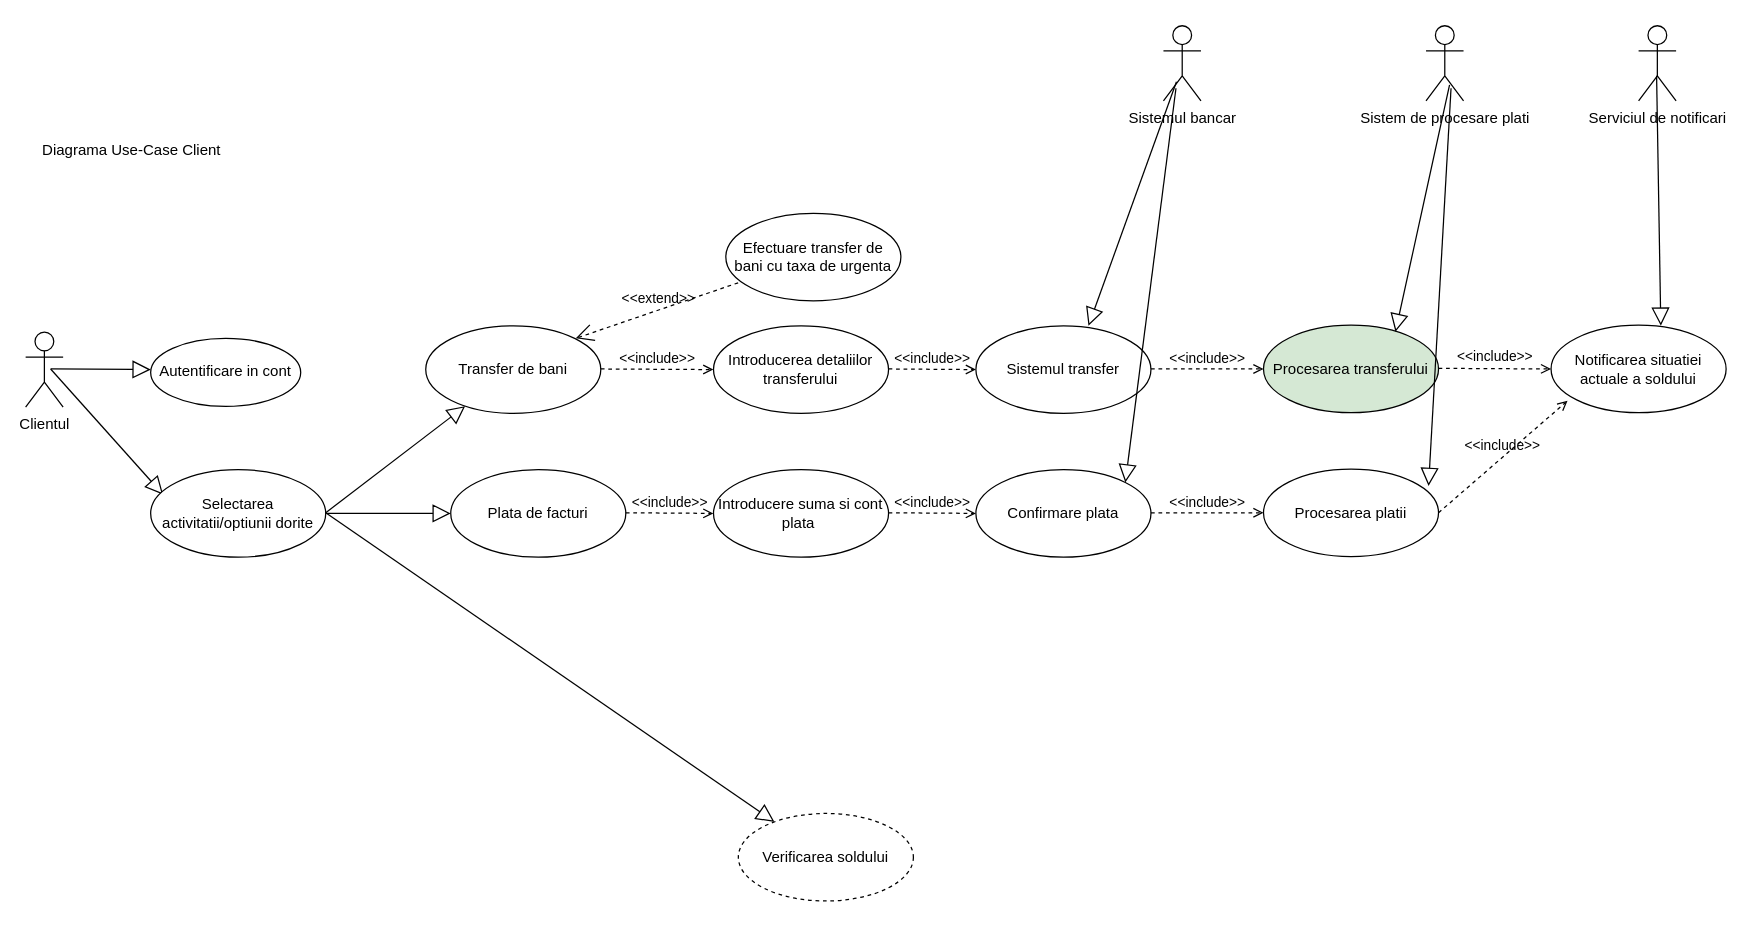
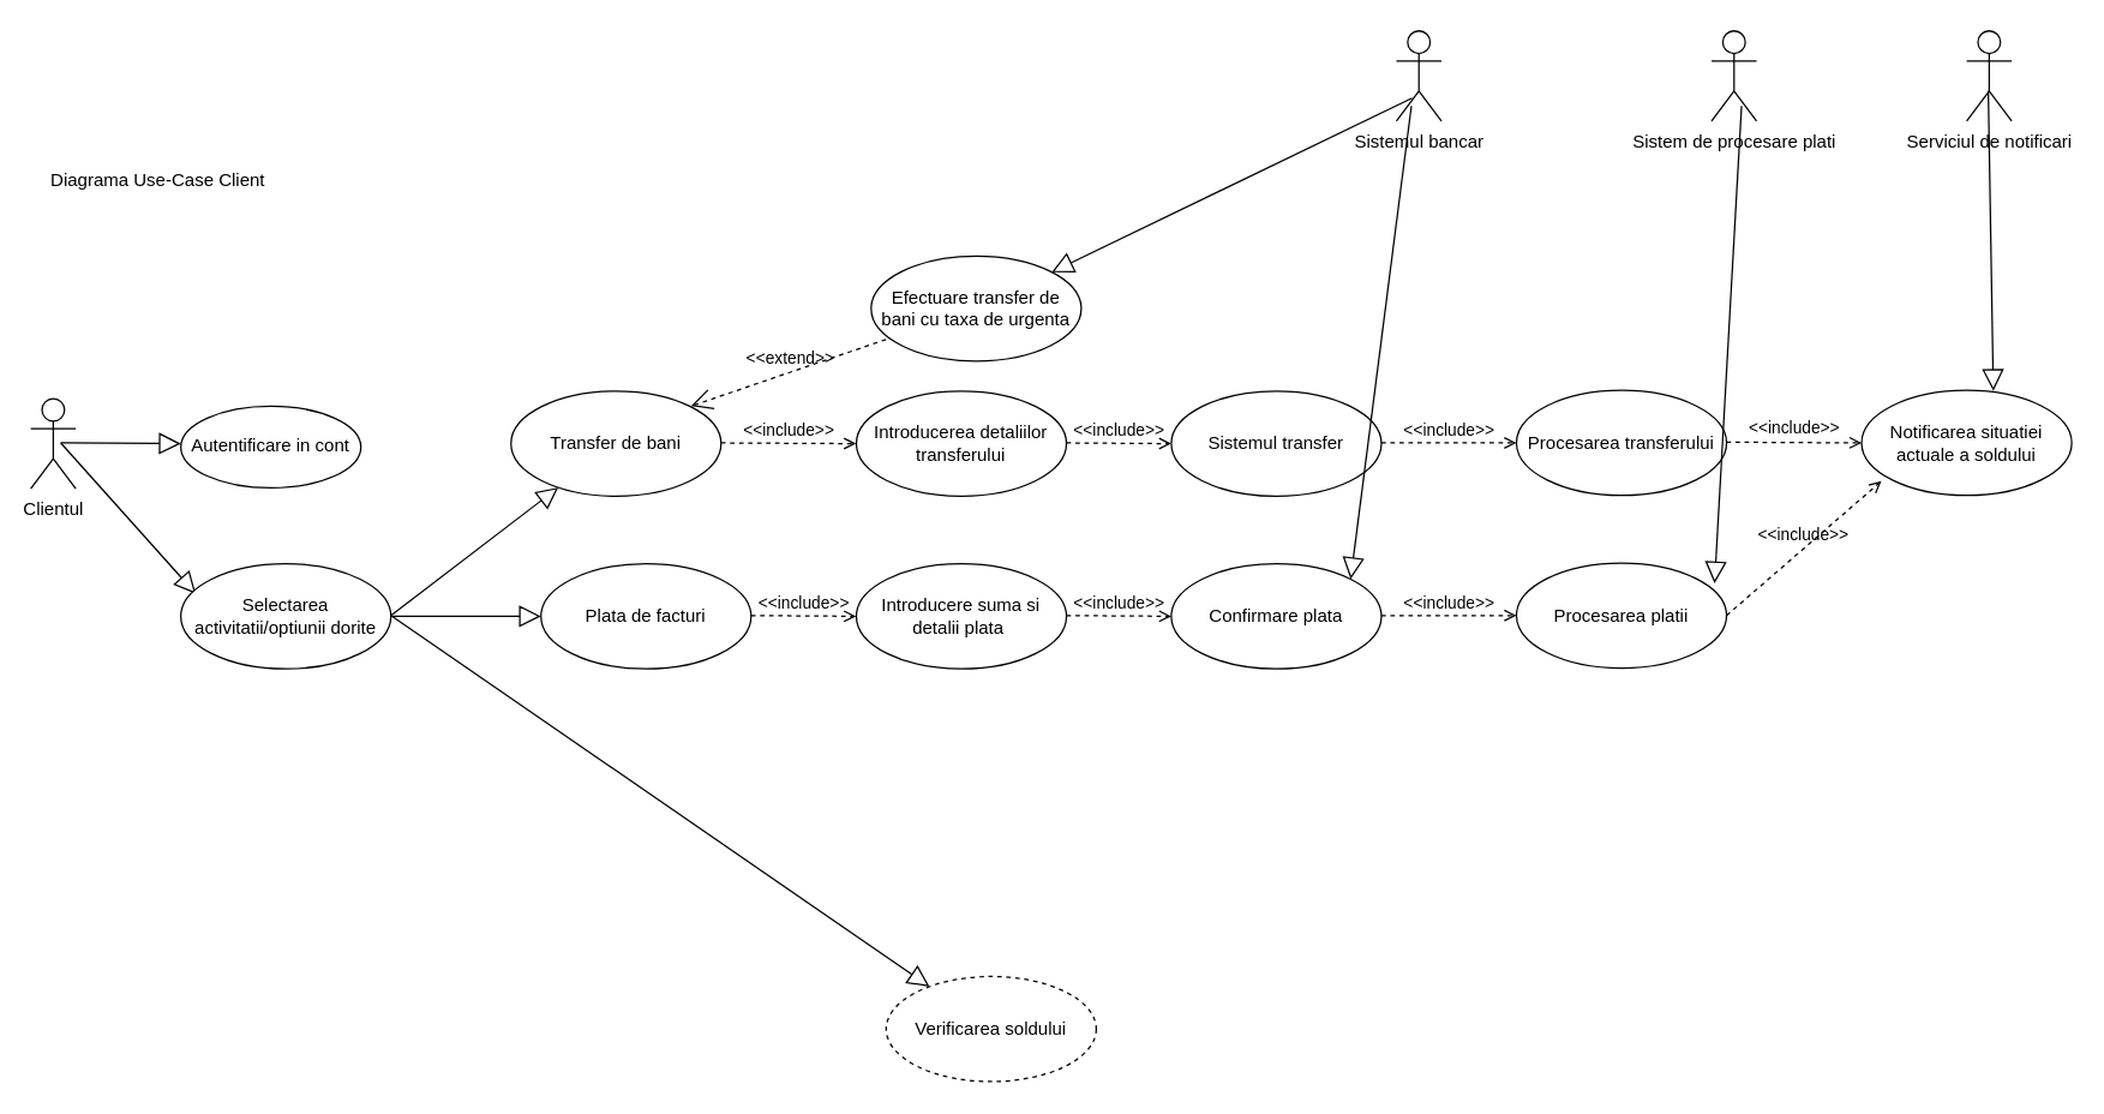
  <mxCell id="0" />
  <mxCell id="1" parent="0" />
  <mxCell id="2" value="Diagrama Use-Case Client" style="text;html=1;align=center;verticalAlign=middle;whiteSpace=wrap;rounded=0;" vertex="1" parent="1"><mxGeometry x="20" y="105" width="170" height="30" as="geometry" /></mxCell>
  <mxCell id="3" value="Introducerea detaliilor transferului" style="ellipse;whiteSpace=wrap;html=1;" vertex="1" parent="1"><mxGeometry x="570.14" y="260" width="140" height="70" as="geometry" /></mxCell>
  <mxCell id="4" value="" style="group" vertex="1" connectable="0" parent="1"><mxGeometry x="20" y="260" width="550.14" height="185" as="geometry" /></mxCell>
  <mxCell id="5" value="" style="group" vertex="1" connectable="0" parent="4"><mxGeometry width="550.14" height="70" as="geometry" /></mxCell>
  <mxCell id="6" value="Clientul" style="shape=umlActor;verticalLabelPosition=bottom;verticalAlign=top;html=1;outlineConnect=0;" vertex="1" parent="5"><mxGeometry y="5" width="30.0" height="60" as="geometry" /></mxCell>
  <mxCell id="7" value="" style="edgeStyle=none;html=1;endArrow=block;endFill=0;endSize=12;verticalAlign=bottom;rounded=0;" edge="1" parent="5"><mxGeometry width="160" relative="1" as="geometry"><mxPoint x="20.0" y="34.5" as="sourcePoint" /><mxPoint x="100.001" y="35" as="targetPoint" /></mxGeometry></mxCell>
  <mxCell id="8" value="Transfer de bani" style="ellipse;whiteSpace=wrap;html=1;" vertex="1" parent="5"><mxGeometry x="320.002" width="140.001" height="70" as="geometry" /></mxCell>
  <mxCell id="9" value="" style="group" vertex="1" connectable="0" parent="4"><mxGeometry x="20" y="34.5" width="220" height="150.5" as="geometry" /></mxCell>
  <mxCell id="10" value="" style="edgeStyle=none;html=1;endArrow=block;endFill=0;endSize=12;verticalAlign=bottom;rounded=0;" edge="1" parent="9"><mxGeometry width="160" relative="1" as="geometry"><mxPoint as="sourcePoint" /><mxPoint x="90" y="100.5" as="targetPoint" /></mxGeometry></mxCell>
  <mxCell id="11" value="Selectarea activitatii/optiunii dorite" style="ellipse;whiteSpace=wrap;html=1;" vertex="1" parent="9"><mxGeometry x="80" y="80.5" width="140" height="70" as="geometry" /></mxCell>
  <mxCell id="12" value="" style="edgeStyle=none;html=1;endArrow=block;endFill=0;endSize=12;verticalAlign=bottom;rounded=0;" edge="1" parent="9" target="8"><mxGeometry width="160" relative="1" as="geometry"><mxPoint x="220" y="115" as="sourcePoint" /><mxPoint x="330" y="20.5" as="targetPoint" /></mxGeometry></mxCell>
  <mxCell id="13" value="Autentificare in cont" style="ellipse;whiteSpace=wrap;html=1;" vertex="1" parent="9"><mxGeometry x="80" y="-24.5" width="120" height="54.5" as="geometry" /></mxCell>
  <mxCell id="14" value="" style="edgeStyle=none;html=1;endArrow=block;endFill=0;endSize=12;verticalAlign=bottom;rounded=0;" edge="1" parent="4" target="15"><mxGeometry width="160" relative="1" as="geometry"><mxPoint x="240" y="150" as="sourcePoint" /><mxPoint x="400" y="150" as="targetPoint" /></mxGeometry></mxCell>
  <mxCell id="15" value="Plata de facturi" style="ellipse;whiteSpace=wrap;html=1;" vertex="1" parent="4"><mxGeometry x="340" y="115" width="140" height="70" as="geometry" /></mxCell>
  <mxCell id="16" value="" style="edgeStyle=none;html=1;endArrow=block;endFill=0;endSize=12;verticalAlign=bottom;rounded=0;" edge="1" parent="4" target="23"><mxGeometry width="160" relative="1" as="geometry"><mxPoint x="240" y="149.5" as="sourcePoint" /><mxPoint x="360" y="240" as="targetPoint" /></mxGeometry></mxCell>
  <mxCell id="17" value="Sistemul bancar" style="shape=umlActor;html=1;verticalLabelPosition=bottom;verticalAlign=top;align=center;" vertex="1" parent="1"><mxGeometry x="930" y="20" width="30" height="60" as="geometry" /></mxCell>
  <mxCell id="18" value="Serviciul de notificari" style="shape=umlActor;html=1;verticalLabelPosition=bottom;verticalAlign=top;align=center;" vertex="1" parent="1"><mxGeometry x="1310" y="20" width="30" height="60" as="geometry" /></mxCell>
  <mxCell id="19" value="Notificarea situatiei actuale a soldului" style="ellipse;whiteSpace=wrap;html=1;" vertex="1" parent="1"><mxGeometry x="1240" y="259.5" width="140" height="70" as="geometry" /></mxCell>
  <mxCell id="20" value="" style="edgeStyle=none;html=1;endArrow=block;endFill=0;endSize=12;verticalAlign=bottom;rounded=0;entryX=0.627;entryY=0.006;entryDx=0;entryDy=0;exitX=0.48;exitY=0.667;exitDx=0;exitDy=0;exitPerimeter=0;entryPerimeter=0;" edge="1" parent="1" source="18" target="19"><mxGeometry width="160" relative="1" as="geometry"><mxPoint x="50" y="40" as="sourcePoint" /><mxPoint x="210" y="40" as="targetPoint" /></mxGeometry></mxCell>
- <mxCell id="21" value="Introducere suma si cont plata&amp;nbsp;" style="ellipse;whiteSpace=wrap;html=1;" vertex="1" parent="1"><mxGeometry x="570.14" y="375" width="140" height="70" as="geometry" /></mxCell>
+ <mxCell id="21" value="Introducere suma si detalii plata&amp;nbsp;" style="ellipse;whiteSpace=wrap;html=1;" vertex="1" parent="1"><mxGeometry x="570.14" y="375" width="140" height="70" as="geometry" /></mxCell>
  <mxCell id="22" value="Sistem de procesare plati" style="shape=umlActor;html=1;verticalLabelPosition=bottom;verticalAlign=top;align=center;" vertex="1" parent="1"><mxGeometry x="1140" y="20" width="30" height="60" as="geometry" /></mxCell>
  <mxCell id="23" value="Verificarea soldului" style="ellipse;whiteSpace=wrap;html=1;dashed=1;" vertex="1" parent="1"><mxGeometry x="590" y="650" width="140" height="70" as="geometry" /></mxCell>
  <mxCell id="24" value="&amp;lt;&amp;lt;include&amp;gt;&amp;gt;" style="edgeStyle=none;html=1;endArrow=open;verticalAlign=bottom;dashed=1;labelBackgroundColor=none;rounded=0;" edge="1" parent="1"><mxGeometry width="160" relative="1" as="geometry"><mxPoint x="480" y="294.5" as="sourcePoint" /><mxPoint x="570" y="295" as="targetPoint" /></mxGeometry></mxCell>
  <mxCell id="25" value="&amp;lt;&amp;lt;include&amp;gt;&amp;gt;" style="edgeStyle=none;html=1;endArrow=open;verticalAlign=bottom;dashed=1;labelBackgroundColor=none;rounded=0;" edge="1" parent="1"><mxGeometry width="160" relative="1" as="geometry"><mxPoint x="500" y="409.5" as="sourcePoint" /><mxPoint x="570" y="410" as="targetPoint" /></mxGeometry></mxCell>
  <mxCell id="26" value="&amp;lt;&amp;lt;extend&amp;gt;&amp;gt;" style="edgeStyle=none;html=1;startArrow=open;endArrow=none;startSize=12;verticalAlign=bottom;dashed=1;labelBackgroundColor=none;rounded=0;" edge="1" parent="1" target="27"><mxGeometry width="160" relative="1" as="geometry"><mxPoint x="460" y="270" as="sourcePoint" /><mxPoint x="570" y="210" as="targetPoint" /></mxGeometry></mxCell>
  <mxCell id="27" value="Efectuare transfer de bani cu taxa de urgenta" style="ellipse;whiteSpace=wrap;html=1;" vertex="1" parent="1"><mxGeometry x="580" y="170" width="140" height="70" as="geometry" /></mxCell>
  <mxCell id="28" value="&amp;lt;&amp;lt;include&amp;gt;&amp;gt;" style="edgeStyle=none;html=1;endArrow=open;verticalAlign=bottom;dashed=1;labelBackgroundColor=none;rounded=0;" edge="1" parent="1" target="29"><mxGeometry width="160" relative="1" as="geometry"><mxPoint x="710.14" y="294.5" as="sourcePoint" /><mxPoint x="870.14" y="294.5" as="targetPoint" /></mxGeometry></mxCell>
  <mxCell id="29" value="Sistemul transfer" style="ellipse;whiteSpace=wrap;html=1;" vertex="1" parent="1"><mxGeometry x="780" y="260" width="140" height="70" as="geometry" /></mxCell>
- <mxCell id="30" value="" style="edgeStyle=none;html=1;endArrow=block;endFill=0;endSize=12;verticalAlign=bottom;rounded=0;exitX=0.347;exitY=0.747;exitDx=0;exitDy=0;exitPerimeter=0;entryX=0.643;entryY=0;entryDx=0;entryDy=0;entryPerimeter=0;" edge="1" parent="1" source="17" target="29"><mxGeometry width="160" relative="1" as="geometry"><mxPoint x="1021" y="200" as="sourcePoint" /><mxPoint x="1181" y="200" as="targetPoint" /></mxGeometry></mxCell>
+ <mxCell id="30" value="" style="edgeStyle=none;html=1;endArrow=block;endFill=0;endSize=12;verticalAlign=bottom;rounded=0;exitX=0.347;exitY=0.747;exitDx=0;exitDy=0;exitPerimeter=0;" edge="1" parent="1" source="17" target="27"><mxGeometry width="160" relative="1" as="geometry"><mxPoint x="1021" y="200" as="sourcePoint" /><mxPoint x="1181" y="200" as="targetPoint" /></mxGeometry></mxCell>
  <mxCell id="31" value="&amp;lt;&amp;lt;include&amp;gt;&amp;gt;" style="edgeStyle=none;html=1;endArrow=open;verticalAlign=bottom;dashed=1;labelBackgroundColor=none;rounded=0;" edge="1" parent="1" target="32"><mxGeometry width="160" relative="1" as="geometry"><mxPoint x="920" y="294.5" as="sourcePoint" /><mxPoint x="1080" y="294.5" as="targetPoint" /></mxGeometry></mxCell>
- <mxCell id="32" value="Procesarea transferului" style="ellipse;whiteSpace=wrap;html=1;fillColor=#d5e8d4;" vertex="1" parent="1"><mxGeometry x="1010" y="259.5" width="140" height="70" as="geometry" /></mxCell>
- <mxCell id="33" value="" style="edgeStyle=none;html=1;endArrow=block;endFill=0;endSize=12;verticalAlign=bottom;rounded=0;exitX=0.627;exitY=0.787;exitDx=0;exitDy=0;exitPerimeter=0;entryX=0.754;entryY=0.076;entryDx=0;entryDy=0;entryPerimeter=0;" edge="1" parent="1" source="22" target="32"><mxGeometry width="160" relative="1" as="geometry"><mxPoint x="1250" y="80" as="sourcePoint" /><mxPoint x="1361.99" y="235.58" as="targetPoint" /></mxGeometry></mxCell>
+ <mxCell id="32" value="Procesarea transferului" style="ellipse;whiteSpace=wrap;html=1;" vertex="1" parent="1"><mxGeometry x="1010" y="259.5" width="140" height="70" as="geometry" /></mxCell>
  <mxCell id="34" value="&amp;lt;&amp;lt;include&amp;gt;&amp;gt;" style="edgeStyle=none;html=1;endArrow=open;verticalAlign=bottom;dashed=1;labelBackgroundColor=none;rounded=0;entryX=0;entryY=0.5;entryDx=0;entryDy=0;" edge="1" parent="1" target="19"><mxGeometry width="160" relative="1" as="geometry"><mxPoint x="1150" y="294" as="sourcePoint" /><mxPoint x="1310" y="294" as="targetPoint" /></mxGeometry></mxCell>
  <mxCell id="35" value="&amp;lt;&amp;lt;include&amp;gt;&amp;gt;" style="edgeStyle=none;html=1;endArrow=open;verticalAlign=bottom;dashed=1;labelBackgroundColor=none;rounded=0;" edge="1" parent="1"><mxGeometry width="160" relative="1" as="geometry"><mxPoint x="710.14" y="409.5" as="sourcePoint" /><mxPoint x="780" y="410" as="targetPoint" /></mxGeometry></mxCell>
  <mxCell id="36" value="Confirmare plata" style="ellipse;whiteSpace=wrap;html=1;" vertex="1" parent="1"><mxGeometry x="780" y="375" width="140" height="70" as="geometry" /></mxCell>
  <mxCell id="37" value="&amp;lt;&amp;lt;include&amp;gt;&amp;gt;" style="edgeStyle=none;html=1;endArrow=open;verticalAlign=bottom;dashed=1;labelBackgroundColor=none;rounded=0;" edge="1" parent="1" target="38"><mxGeometry width="160" relative="1" as="geometry"><mxPoint x="920" y="409.5" as="sourcePoint" /><mxPoint x="1080" y="409.5" as="targetPoint" /></mxGeometry></mxCell>
  <mxCell id="38" value="Procesarea platii" style="ellipse;whiteSpace=wrap;html=1;" vertex="1" parent="1"><mxGeometry x="1010" y="374.5" width="140" height="70" as="geometry" /></mxCell>
  <mxCell id="39" value="&amp;lt;&amp;lt;include&amp;gt;&amp;gt;" style="edgeStyle=none;html=1;endArrow=open;verticalAlign=bottom;dashed=1;labelBackgroundColor=none;rounded=0;entryX=0.094;entryY=0.864;entryDx=0;entryDy=0;entryPerimeter=0;" edge="1" parent="1" target="19"><mxGeometry width="160" relative="1" as="geometry"><mxPoint x="1150" y="409.5" as="sourcePoint" /><mxPoint x="1240" y="409.5" as="targetPoint" /></mxGeometry></mxCell>
  <mxCell id="40" value="" style="edgeStyle=none;html=1;endArrow=block;endFill=0;endSize=12;verticalAlign=bottom;rounded=0;entryX=1;entryY=0;entryDx=0;entryDy=0;" edge="1" parent="1" target="36"><mxGeometry width="160" relative="1" as="geometry"><mxPoint x="940" y="70" as="sourcePoint" /><mxPoint x="1100" y="70" as="targetPoint" /></mxGeometry></mxCell>
  <mxCell id="41" value="" style="edgeStyle=none;html=1;endArrow=block;endFill=0;endSize=12;verticalAlign=bottom;rounded=0;entryX=0.943;entryY=0.193;entryDx=0;entryDy=0;entryPerimeter=0;" edge="1" parent="1" target="38"><mxGeometry width="160" relative="1" as="geometry"><mxPoint x="1160" y="70" as="sourcePoint" /><mxPoint x="1320" y="70" as="targetPoint" /></mxGeometry></mxCell>
